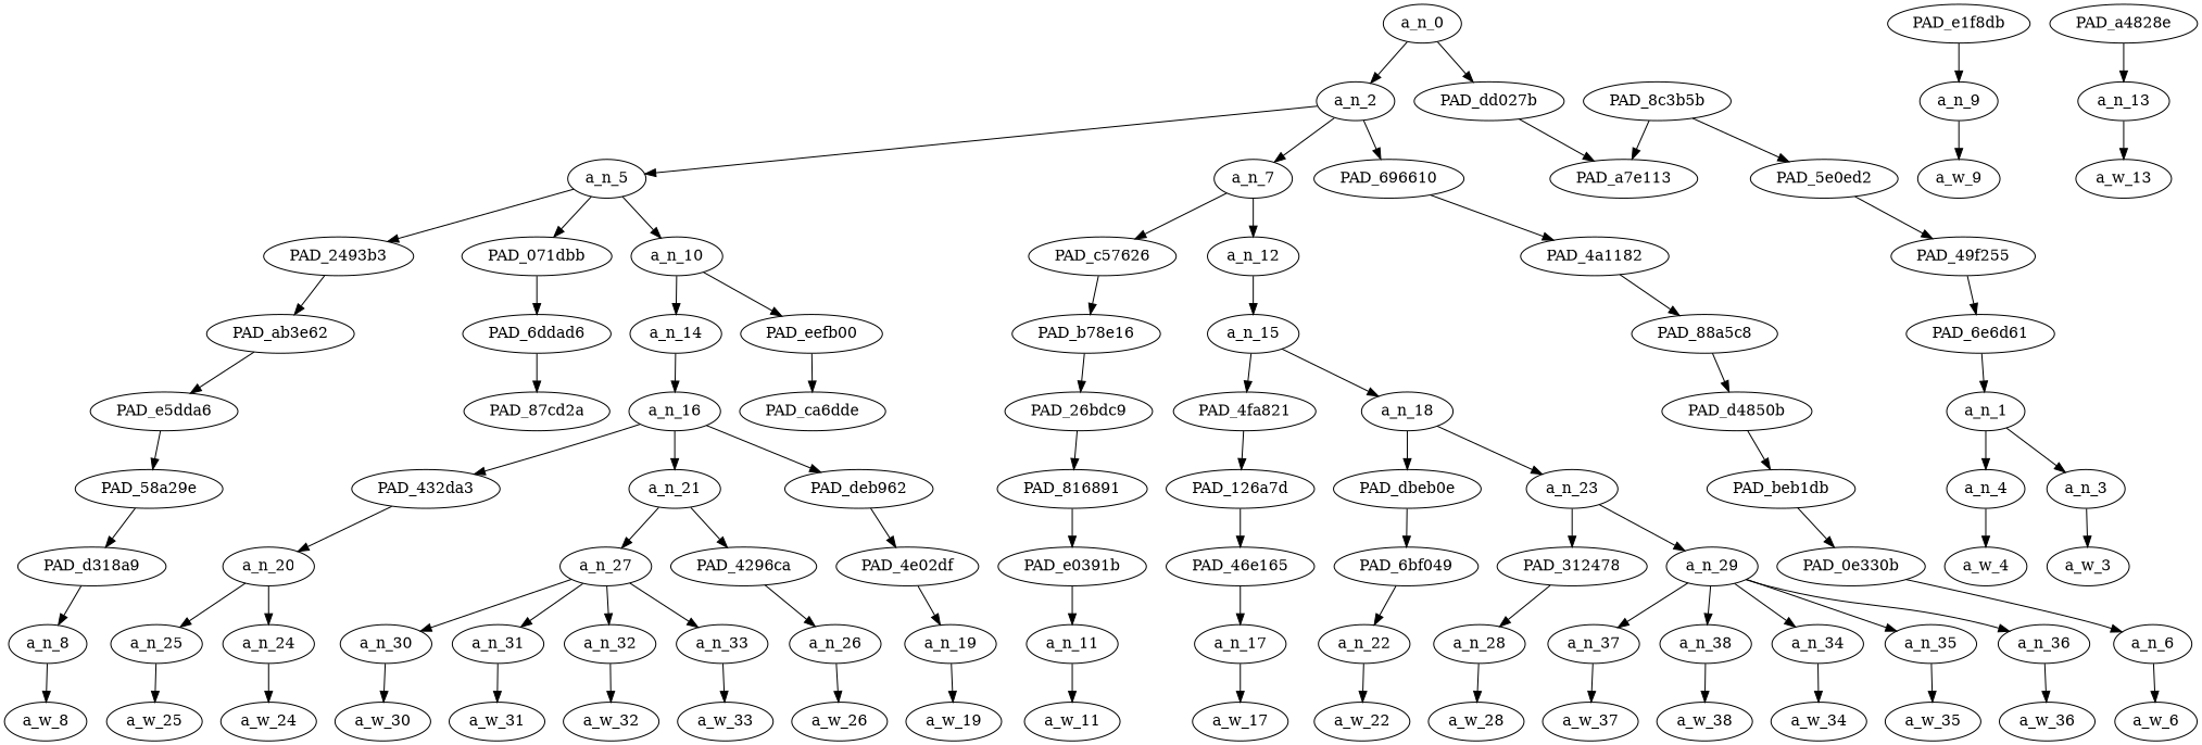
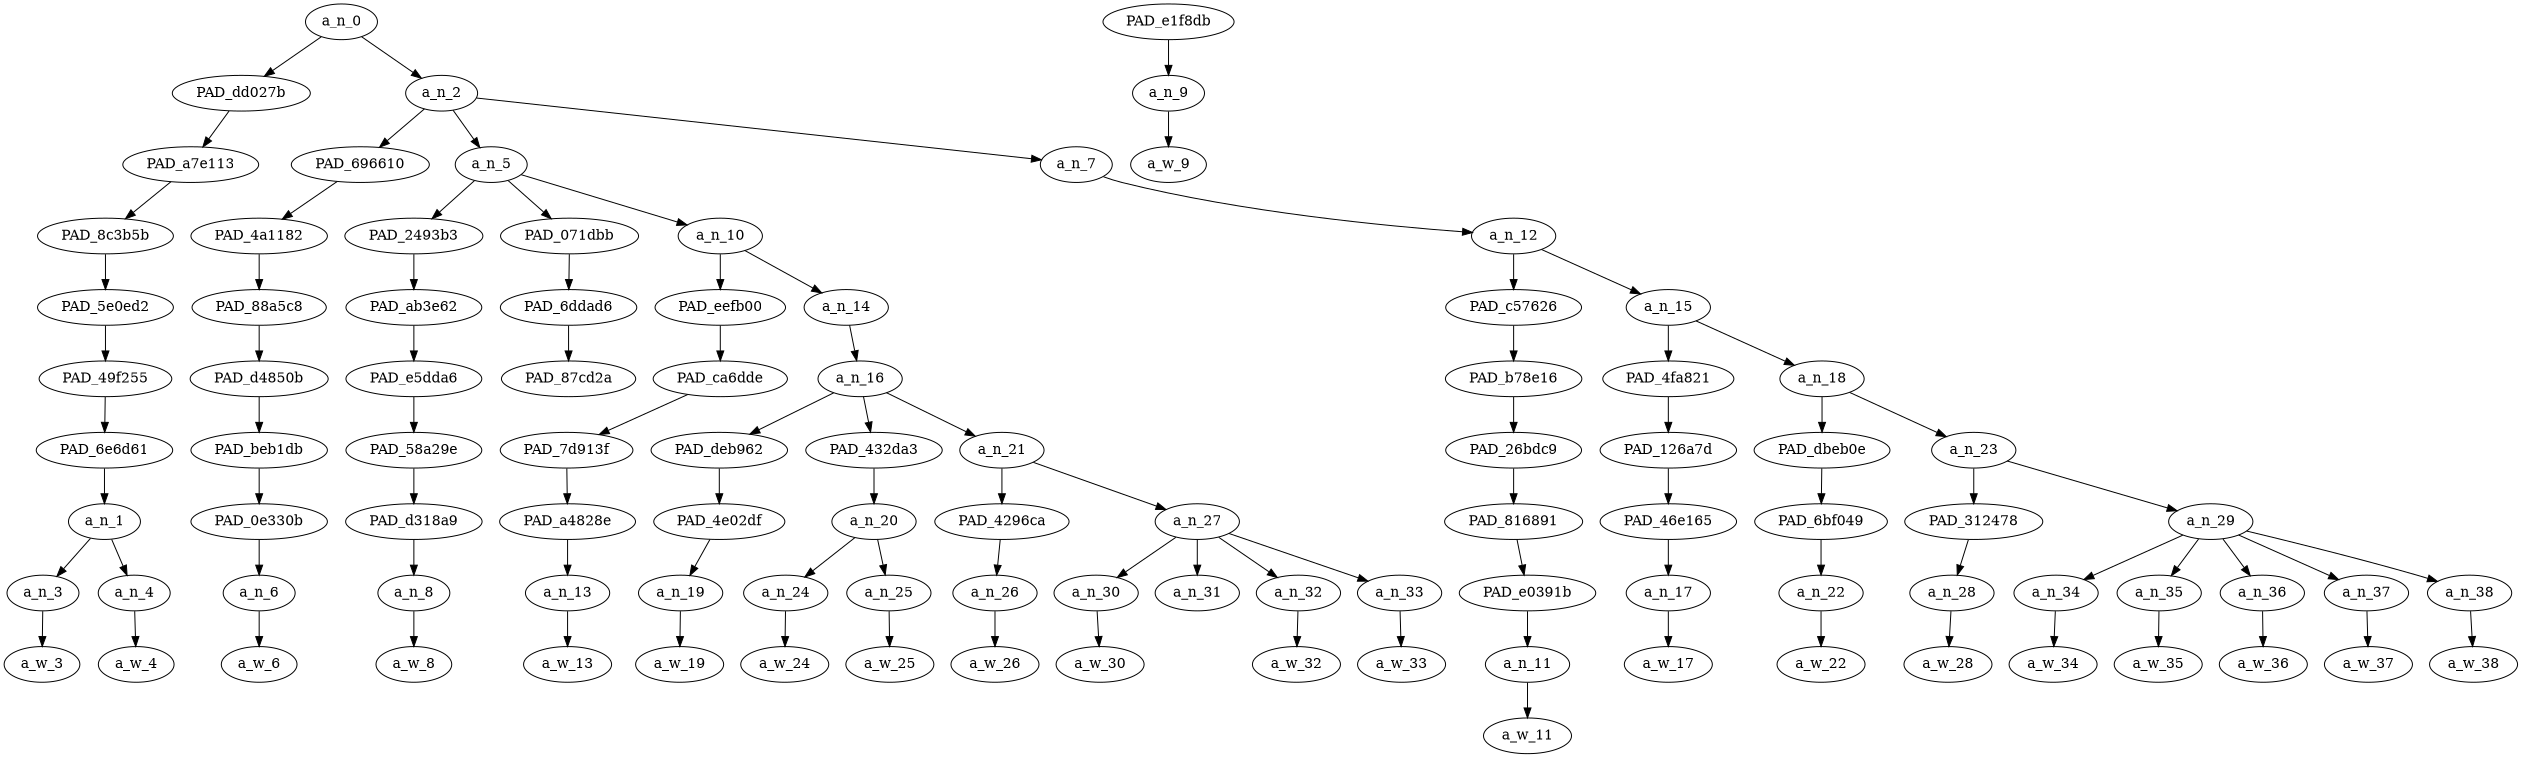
  strict digraph {
    node [div_dir=1 index=0 level=1 text_span="[13]" value=0.13323967]
    a_n_0 [level=9 text_span="[0, 1, 2, 3, 4, 5, 6, 7, 8, 9, 10, 11, 12, 13, 14, 15, 16, 17, 18, 19, 20, 21, 22]" value=1.00000000]
    PAD_dd027b [level=8 text_span="[0, 1]"]
    a_n_2 [index=1 level=8 text_span="[2, 3, 4, 5, 6, 7, 8, 9, 10, 11, 12, 13, 14, 15, 16, 17, 18, 19, 20, 21, 22]" value=0.86597184]
    PAD_a7e113 [level=7 text_span="[0, 1]"]
    PAD_696610 [index=2 level=7 value=0.02040025]
    a_n_5 [index=1 level=7 text_span="[2, 3, 4, 5, 6, 7, 8, 9, 10, 11, 12]" value=0.38581709]
    a_n_7 [index=3 level=7 text_span="[14, 15, 16, 17, 18, 19, 20, 21, 22]" value=0.45899503]
    PAD_8c3b5b [level=6 text_span="[0, 1]"]
    PAD_4a1182 [index=4 level=6 value=0.02040025]
    PAD_2493b3 [index=1 level=6 text_span="[2]" value=0.03543087]
    PAD_071dbb [index=2 level=6 text_span="[3]" value=0.02570681]
    a_n_10 [index=3 level=6 text_span="[4, 5, 6, 7, 8, 9, 10, 11, 12]" value=0.32377137]
    PAD_c57626 [div_dir=-1 index=5 level=6 text_span="[14]" value=0.02186442]
    a_n_12 [index=6 level=6 text_span="[15, 16, 17, 18, 19, 20, 21, 22]" value=0.43686997]
    PAD_5e0ed2 [level=5 text_span="[0, 1]"]
    PAD_49f255 [level=4 text_span="[0, 1]"]
    PAD_6e6d61 [level=3 text_span="[0, 1]"]
    a_n_1 [level=2 text_span="[0, 1]"]
    a_n_3 [text_span="[0]" value=0.05118726]
    a_n_4 [index=1 text_span="[1]" value=0.08183462]
    a_w_3 [div_dir=0 level=0 text_span="[0]" value=laura]
    a_w_4 [div_dir=0 index=1 level=0 text_span="[1]" value=loomer]
    PAD_88a5c8 [index=5 level=5 value=0.02040025]
    PAD_ab3e62 [index=1 level=5 text_span="[2]" value=0.03543087]
    PAD_6ddad6 [index=2 level=5 text_span="[3]" value=0.02570681]
    PAD_eefb00 [index=3 level=5 text_span="[4]" value=0.02400610]
    a_n_14 [index=4 level=5 text_span="[5, 6, 7, 8, 9, 10, 11, 12]" value=0.29890521]
    PAD_b78e16 [div_dir=-1 index=6 level=5 text_span="[14]" value=0.02186442]
    a_n_15 [index=7 level=5 text_span="[15, 16, 17, 18, 19, 20, 21, 22]" value=0.43659966]
    n30 [index=5 label=PAD_d4850b level=4 value=0.02040025]
    PAD_beb1db [index=7 level=3 value=0.02040025]
    PAD_0e330b [index=8 level=2 value=0.02040025]
    a_n_6 [index=13 value=0.02040025]
    a_w_6 [div_dir=0 index=13 level=0 value=and]
    PAD_e5dda6 [index=1 level=4 text_span="[2]" value=0.03543087]
    PAD_87cd2a [index=2 level=4 text_span="[3]" value=0.02570681]
    PAD_ca6dde [index=3 level=4 text_span="[4]" value=0.02400610]
    a_n_16 [index=4 level=4 text_span="[5, 6, 7, 8, 9, 10, 11, 12]" value=0.29803112]
    PAD_58a29e [index=1 level=3 text_span="[2]" value=0.03543087]
    PAD_d318a9 [index=1 level=2 text_span="[2]" value=0.03543087]
    a_n_8 [index=2 text_span="[2]" value=0.03543087]
    a_w_8 [div_dir=0 index=2 level=0 text_span="[2]" value=raped]
    PAD_e1f8db [index=2 level=2 text_span="[3]" value=0.02570681]
    a_n_9 [index=3 text_span="[3]" value=0.02570681]
    a_w_9 [div_dir=0 index=3 level=0 text_span="[3]" value=me]
+   PAD_7d913f [index=3 level=3 text_span="[4]" value=0.02400610]
    PAD_deb962 [index=4 level=3 text_span="[5]" value=0.02070107]
    PAD_432da3 [index=5 level=3 text_span="[6, 7]" value=0.03751436]
    a_n_21 [index=6 level=3 text_span="[8, 9, 10, 11, 12]" value=0.23894161]
    PAD_a4828e [index=3 level=2 text_span="[4]" value=0.02400610]
    a_n_13 [index=4 text_span="[4]" value=0.02400610]
    a_w_13 [div_dir=0 index=4 level=0 text_span="[4]" value=while]
    PAD_4e02df [index=4 level=2 text_span="[5]" value=0.02070107]
    a_n_20 [index=5 level=2 text_span="[6, 7]" value=0.03751436]
    PAD_4296ca [index=6 level=2 text_span="[8]" value=0.01793644]
    a_n_27 [index=7 level=2 text_span="[9, 10, 11, 12]" value=0.22001235]
    a_n_19 [index=5 text_span="[5]" value=0.02070107]
    a_n_24 [index=6 text_span="[6]" value=0.01709545]
    a_n_25 [index=7 text_span="[7]" value=0.02035122]
    a_n_26 [index=8 text_span="[8]" value=0.01793644]
    a_n_30 [index=9 text_span="[9]" value=0.02237727]
    a_n_31 [index=10 text_span="[10]" value=0.03099529]
    a_n_32 [index=11 text_span="[11]" value=0.13099502]
    a_n_33 [index=12 text_span="[12]" value=0.03458658]
    a_w_19 [div_dir=0 index=5 level=0 text_span="[5]" value=screaming]
    a_w_24 [div_dir=0 index=6 level=0 text_span="[6]" value=at]
    a_w_25 [div_dir=0 index=7 level=0 text_span="[7]" value=me1]
    a_w_26 [div_dir=0 index=8 level=0 text_span="[8]" value=in]
    a_w_30 [div_dir=0 index=9 level=0 text_span="[9]" value=her]
-   a_w_31 [div_dir=0 index=10 level=0 text_span="[10]" value=disgusting]
    a_w_32 [div_dir=0 index=11 level=0 text_span="[11]" value=kike]
    a_w_33 [div_dir=0 index=12 level=0 text_span="[12]" value=language]
    PAD_26bdc9 [div_dir=-1 index=6 level=4 text_span="[14]" value=0.02186442]
    PAD_4fa821 [index=7 level=4 text_span="[15]" value=0.02079471]
    a_n_18 [index=8 level=4 text_span="[16, 17, 18, 19, 20, 21, 22]" value=0.41553465]
    PAD_816891 [div_dir=-1 index=8 level=3 text_span="[14]" value=0.02186442]
    PAD_e0391b [div_dir=-1 index=9 level=2 text_span="[14]" value=0.02186442]
    a_n_11 [div_dir=-1 index=14 text_span="[14]" value=0.02186442]
    a_w_11 [div_dir=0 index=14 level=0 text_span="[14]" value=said]
    PAD_126a7d [index=9 level=3 text_span="[15]" value=0.02079471]
    PAD_dbeb0e [index=10 level=3 text_span="[16]" value=0.02028138]
    a_n_23 [index=11 level=3 text_span="[17, 18, 19, 20, 21, 22]" value=0.39501429]
    PAD_46e165 [index=10 level=2 text_span="[15]" value=0.02079471]
    PAD_6bf049 [index=11 level=2 text_span="[16]" value=0.02028138]
    PAD_312478 [index=12 level=2 text_span="[17]" value=0.06538463]
    a_n_29 [index=13 level=2 text_span="[18, 19, 20, 21, 22]" value=0.32939237]
    a_n_17 [index=15 text_span="[15]" value=0.02079471]
    a_w_17 [div_dir=0 index=15 level=0 text_span="[15]" value=we]
    a_n_22 [index=16 text_span="[16]" value=0.02028138]
    a_n_28 [index=17 text_span="[17]" value=0.06538463]
    a_n_34 [index=18 text_span="[18]" value=0.04277580]
    a_n_35 [index=19 text_span="[19]" value=0.07721162]
    a_n_36 [index=20 text_span="[20]" value=0.02383834]
    a_n_37 [index=21 text_span="[21]" value=0.07207634]
    a_n_38 [index=22 text_span="[22]" value=0.11326025]
    a_w_22 [div_dir=0 index=16 level=0 text_span="[16]" value=must]
    a_w_28 [div_dir=0 index=17 level=0 text_span="[17]" value=exterminate]
    a_w_34 [div_dir=0 index=18 level=0 text_span="[18]" value=the]
    a_w_35 [div_dir=0 index=19 level=0 text_span="[19]" value=goyim]
    a_w_36 [div_dir=0 index=20 level=0 text_span="[20]" value=laura1]
    a_w_37 [div_dir=0 index=21 level=0 text_span="[21]" value=loomer1]
    a_w_38 [div_dir=0 index=22 level=0 text_span="[22]" value=loomergate]
    a_n_0 -> PAD_dd027b
    a_n_0 -> a_n_2
    PAD_dd027b -> PAD_a7e113
    a_n_2 -> PAD_696610
    a_n_2 -> a_n_5
    a_n_2 -> a_n_7
-   PAD_8c3b5b -> PAD_a7e113
+   PAD_a7e113 -> PAD_8c3b5b
    PAD_696610 -> PAD_4a1182
    a_n_5 -> PAD_2493b3
    a_n_5 -> PAD_071dbb
    a_n_5 -> a_n_10
-   a_n_7 -> PAD_c57626
+   a_n_12 -> PAD_c57626
    a_n_7 -> a_n_12
    PAD_8c3b5b -> PAD_5e0ed2
    PAD_4a1182 -> PAD_88a5c8
    PAD_2493b3 -> PAD_ab3e62
    PAD_071dbb -> PAD_6ddad6
    a_n_10 -> PAD_eefb00
    a_n_10 -> a_n_14
    PAD_c57626 -> PAD_b78e16
    a_n_12 -> a_n_15
    PAD_5e0ed2 -> PAD_49f255
    PAD_49f255 -> PAD_6e6d61
    PAD_6e6d61 -> a_n_1
    a_n_1 -> a_n_3
    a_n_1 -> a_n_4
    a_n_3 -> a_w_3
    a_n_4 -> a_w_4
    PAD_88a5c8 -> n30
    PAD_ab3e62 -> PAD_e5dda6
    PAD_6ddad6 -> PAD_87cd2a
    PAD_eefb00 -> PAD_ca6dde
    a_n_14 -> a_n_16
    PAD_b78e16 -> PAD_26bdc9
    a_n_15 -> PAD_4fa821
    a_n_15 -> a_n_18
    n30 -> PAD_beb1db
    PAD_beb1db -> PAD_0e330b
    PAD_0e330b -> a_n_6
    a_n_6 -> a_w_6
    PAD_e5dda6 -> PAD_58a29e
+   PAD_ca6dde -> PAD_7d913f
    a_n_16 -> PAD_deb962
    a_n_16 -> PAD_432da3
    a_n_16 -> a_n_21
    PAD_58a29e -> PAD_d318a9
    PAD_d318a9 -> a_n_8
    a_n_8 -> a_w_8
    PAD_e1f8db -> a_n_9
    a_n_9 -> a_w_9
+   PAD_7d913f -> PAD_a4828e
    PAD_deb962 -> PAD_4e02df
    PAD_432da3 -> a_n_20
    a_n_21 -> PAD_4296ca
    a_n_21 -> a_n_27
    PAD_a4828e -> a_n_13
    a_n_13 -> a_w_13
    PAD_4e02df -> a_n_19
    a_n_20 -> a_n_24
    a_n_20 -> a_n_25
    PAD_4296ca -> a_n_26
    a_n_27 -> a_n_30
    a_n_27 -> a_n_31
    a_n_27 -> a_n_32
    a_n_27 -> a_n_33
    a_n_19 -> a_w_19
    a_n_24 -> a_w_24
    a_n_25 -> a_w_25
    a_n_26 -> a_w_26
    a_n_30 -> a_w_30
-   a_n_31 -> a_w_31
    a_n_32 -> a_w_32
    a_n_33 -> a_w_33
    PAD_26bdc9 -> PAD_816891
    PAD_4fa821 -> PAD_126a7d
    a_n_18 -> PAD_dbeb0e
    a_n_18 -> a_n_23
    PAD_816891 -> PAD_e0391b
    PAD_e0391b -> a_n_11
    a_n_11 -> a_w_11
    PAD_126a7d -> PAD_46e165
    PAD_dbeb0e -> PAD_6bf049
    a_n_23 -> PAD_312478
    a_n_23 -> a_n_29
    PAD_46e165 -> a_n_17
    PAD_6bf049 -> a_n_22
    PAD_312478 -> a_n_28
    a_n_29 -> a_n_34
    a_n_29 -> a_n_35
    a_n_29 -> a_n_36
    a_n_29 -> a_n_37
    a_n_29 -> a_n_38
    a_n_17 -> a_w_17
    a_n_22 -> a_w_22
    a_n_28 -> a_w_28
    a_n_34 -> a_w_34
    a_n_35 -> a_w_35
    a_n_36 -> a_w_36
    a_n_37 -> a_w_37
    a_n_38 -> a_w_38
  }
